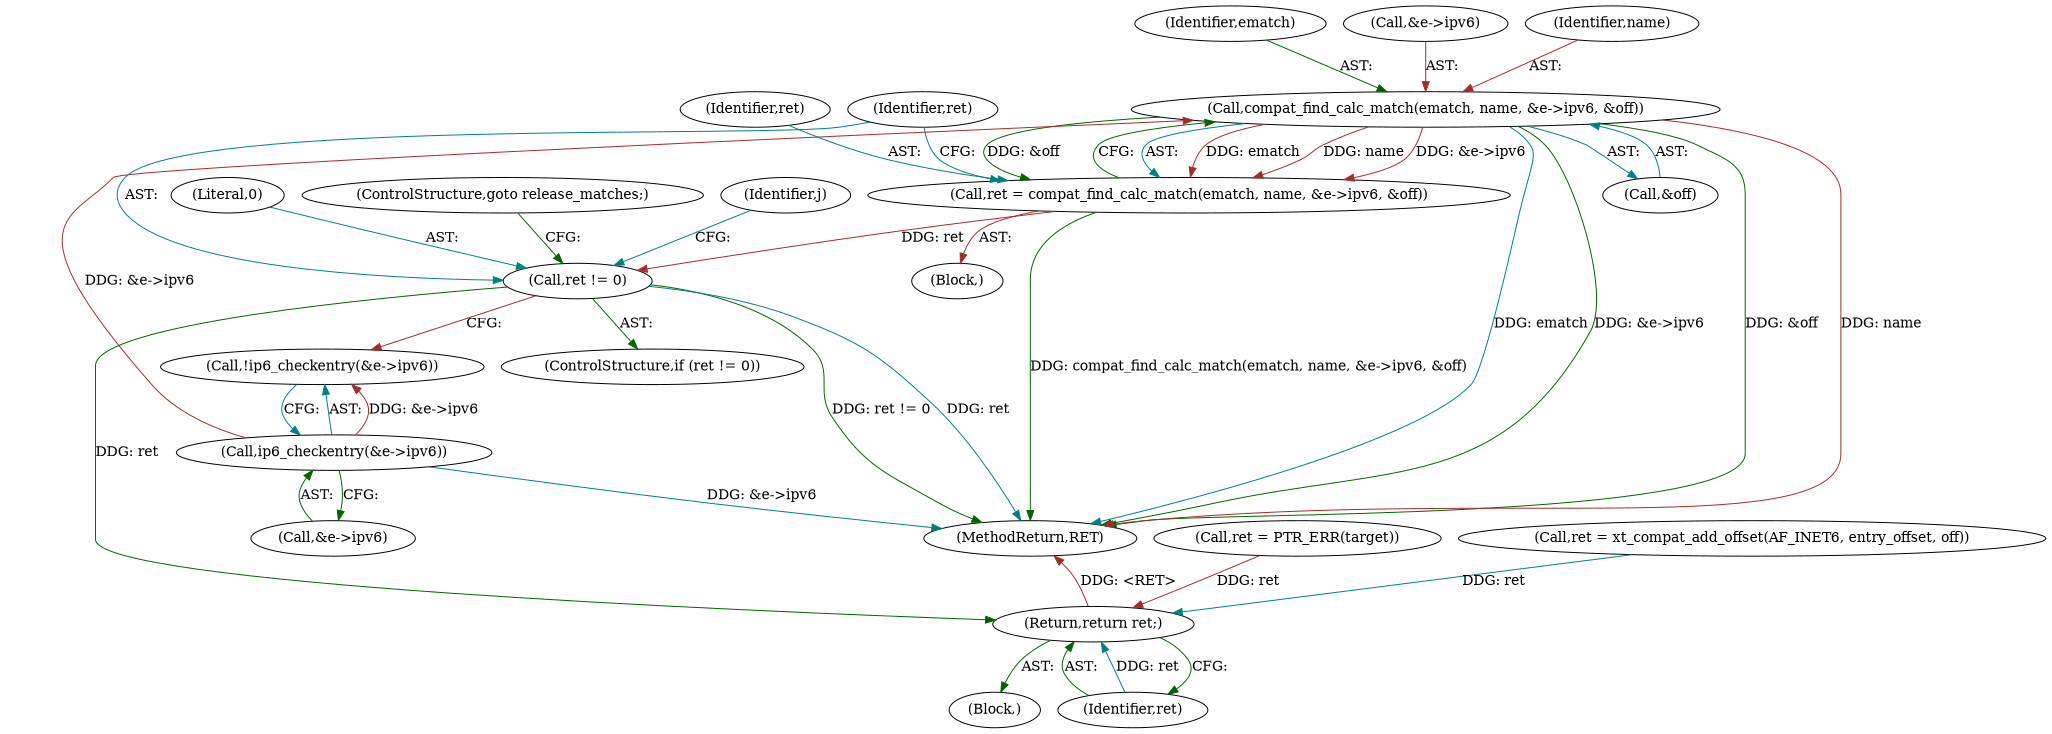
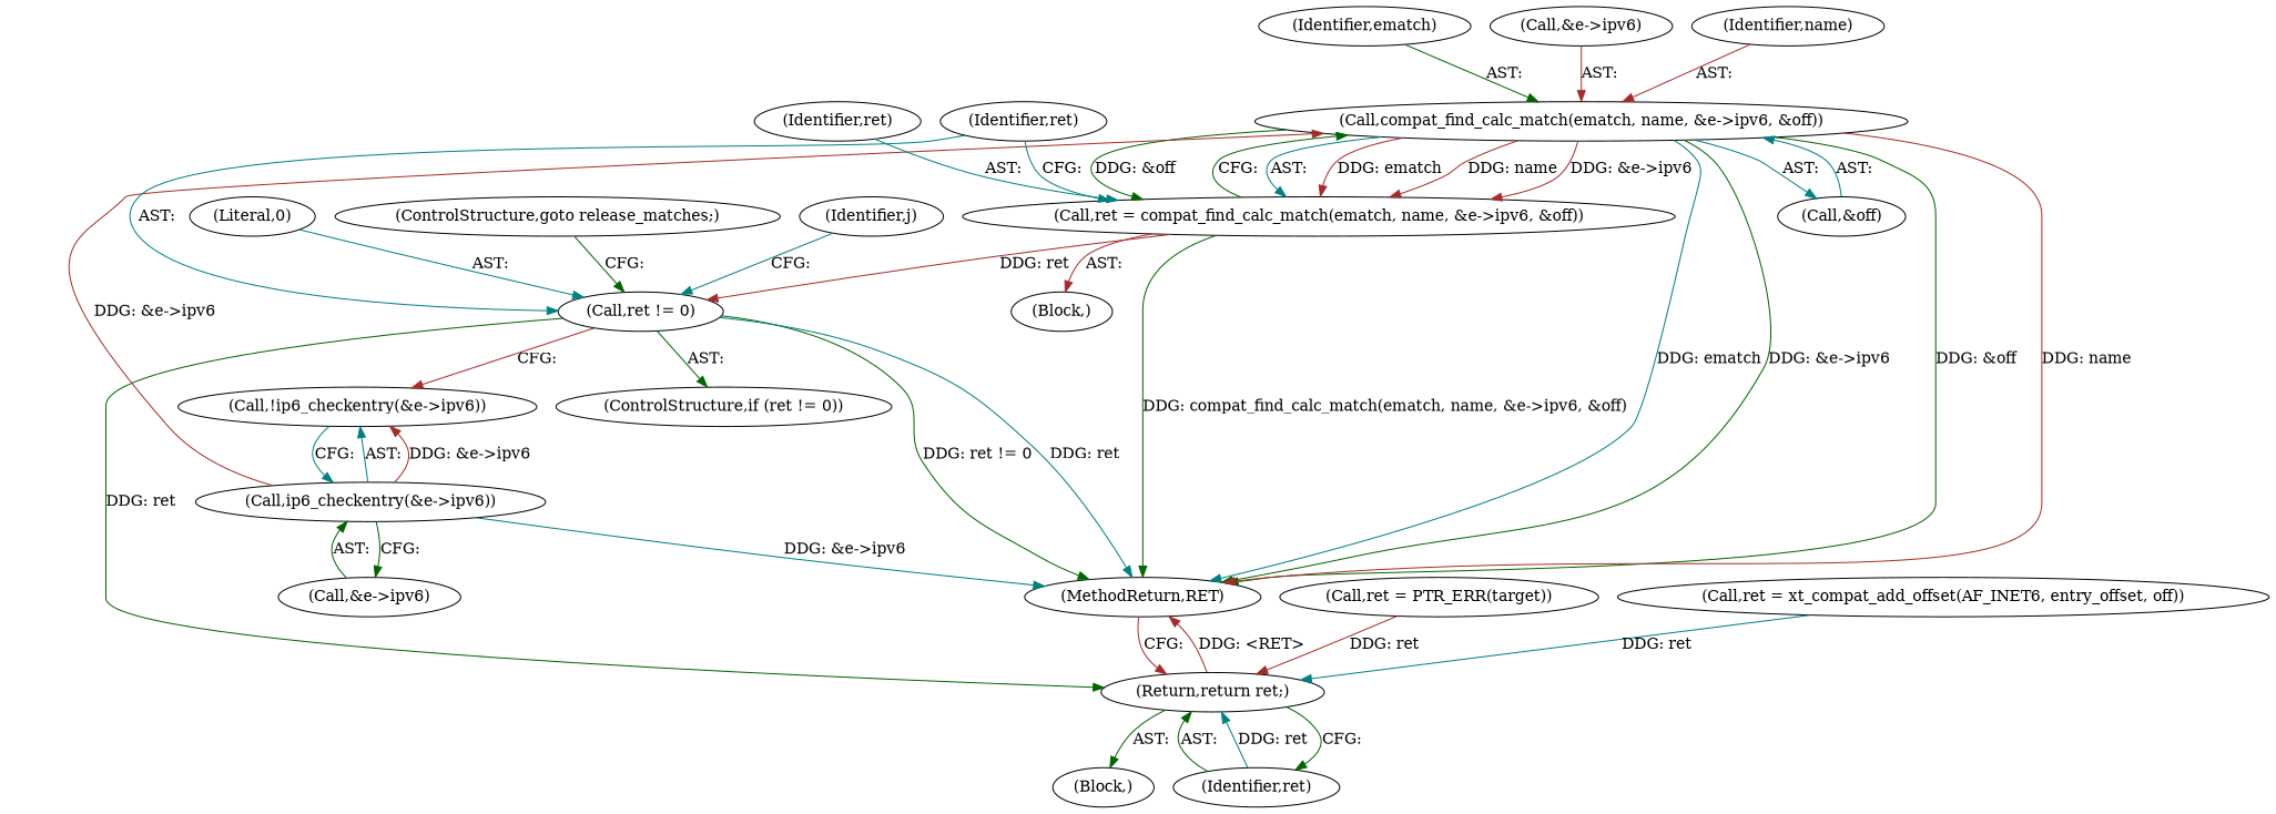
  digraph {
    edge [color=teal]
    n1 [label="(Call,compat_find_calc_match(ematch, name, &e->ipv6, &off))"]
    n2 [label="(Call,ret = compat_find_calc_match(ematch, name, &e->ipv6, &off))"]
    n3 [label="(Call,&off)"]
    n4 [label="(MethodReturn,RET)"]
    n5 [label="(Call,ret != 0)"]
    n6 [label="(Block,)"]
    n7 [label="(Return,return ret;)"]
    n8 [label="(Call,ip6_checkentry(&e->ipv6))"]
    n9 [label="(Call,!ip6_checkentry(&e->ipv6))"]
    n10 [label="(Call,&e->ipv6)"]
    n11 [label="(ControlStructure,if (ret != 0))"]
    n12 [label="(Block,)"]
    n13 [label="(Identifier,ret)"]
    n14 [label="(Literal,0)"]
    n15 [label="(Identifier,ret)"]
    n16 [label="(Call,ret = PTR_ERR(target))"]
    n17 [label="(ControlStructure,goto release_matches;)"]
    n18 [label="(Identifier,ret)"]
    n19 [label="(Call,ret = xt_compat_add_offset(AF_INET6, entry_offset, off))"]
    n20 [label="(Identifier,ematch)"]
    n21 [label="(Call,&e->ipv6)"]
    n22 [label="(Identifier,name)"]
    n23 [label="(Identifier,j)"]
    n1 -> n2 [label="AST: "]
    n1 -> n2 [color=brown label="DDG: ematch"]
    n1 -> n2 [color=brown label="DDG: name"]
    n1 -> n2 [color=brown label="DDG: &e->ipv6"]
    n1 -> n2 [color=darkgreen label="DDG: &off"]
    n1 -> n3 [label="AST: "]
    n1 -> n4 [label="DDG: ematch"]
    n1 -> n4 [color=darkgreen label="DDG: &e->ipv6"]
    n1 -> n4 [color=darkgreen label="DDG: &off"]
    n1 -> n4 [color=brown label="DDG: name"]
    n2 -> n1 [color=darkgreen label="CFG: "]
    n2 -> n4 [color=darkgreen label="DDG: compat_find_calc_match(ematch, name, &e->ipv6, &off)"]
    n2 -> n5 [color=brown label="DDG: ret"]
    n2 -> n6 [color=brown label="AST: "]
    n3 -> n1 [label="AST: "]
+   n4 -> n7 [color=brown label="CFG: "]
    n5 -> n4 [color=darkgreen label="DDG: ret != 0"]
    n5 -> n4 [label="DDG: ret"]
    n5 -> n7 [color=darkgreen label="DDG: ret"]
    n5 -> n9 [color=brown label="CFG: "]
    n5 -> n11 [color=darkgreen label="AST: "]
    n7 -> n4 [color=brown label="DDG: <RET>"]
    n7 -> n12 [color=darkgreen label="AST: "]
    n7 -> n13 [color=darkgreen label="CFG: "]
    n8 -> n1 [color=brown label="DDG: &e->ipv6"]
    n8 -> n4 [label="DDG: &e->ipv6"]
    n8 -> n9 [label="AST: "]
    n8 -> n9 [color=brown label="DDG: &e->ipv6"]
    n8 -> n10 [color=darkgreen label="CFG: "]
    n9 -> n8 [label="CFG: "]
    n10 -> n8 [color=darkgreen label="AST: "]
    n13 -> n7 [color=darkgreen label="AST: "]
    n13 -> n7 [label="DDG: ret"]
    n14 -> n5 [label="AST: "]
    n15 -> n2 [label="AST: "]
    n16 -> n7 [color=brown label="DDG: ret"]
    n17 -> n5 [color=darkgreen label="CFG: "]
    n18 -> n2 [label="CFG: "]
    n18 -> n5 [label="AST: "]
    n19 -> n7 [label="DDG: ret"]
    n20 -> n1 [color=darkgreen label="AST: "]
    n21 -> n1 [color=brown label="AST: "]
    n22 -> n1 [color=brown label="AST: "]
    n23 -> n5 [label="CFG: "]
  }
